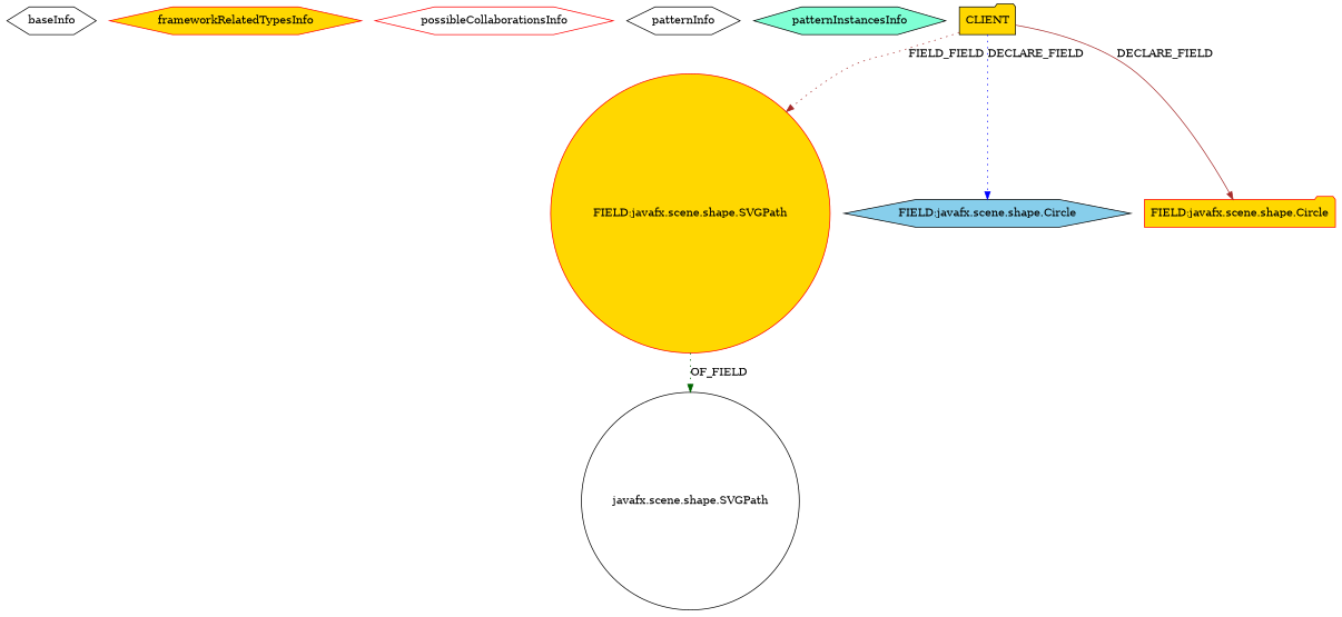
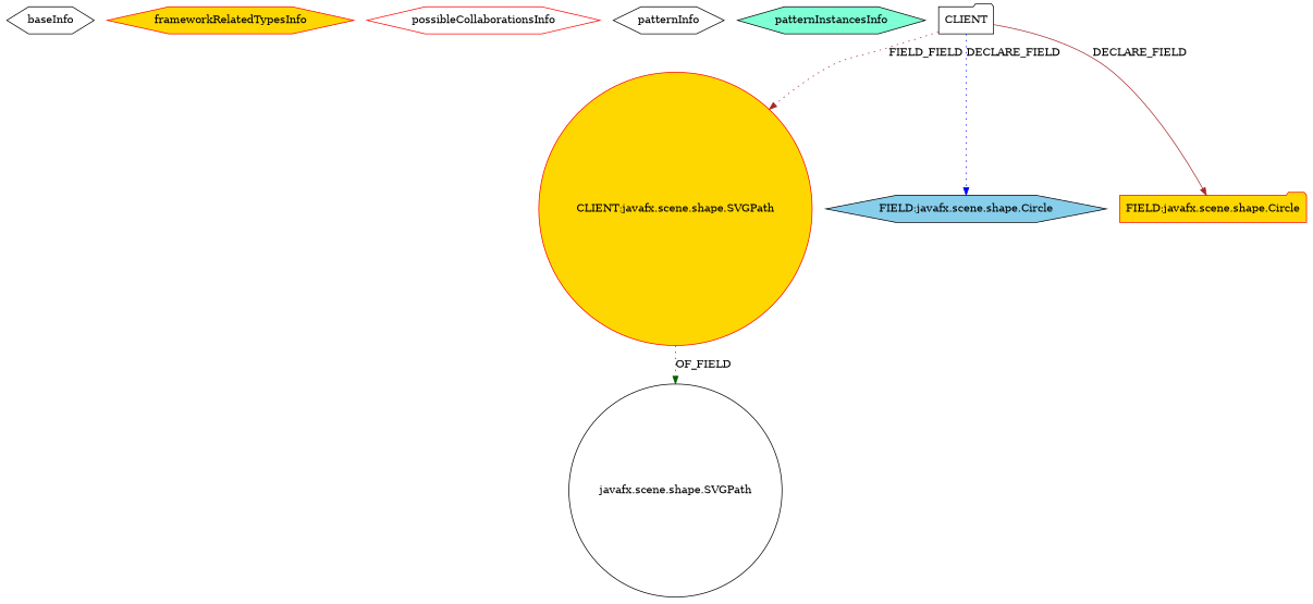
  digraph {
    node [color=black fillcolor=white shape=hexagon style=filled]
    edge [color=brown style=dotted]
    baseInfo [category=pattern graphId=4128 isAnonymous=false possibleRelation=false]
    frameworkRelatedTypesInfo [color=red fillcolor=gold]
    possibleCollaborationsInfo [color=red]
    patternInfo [frequency=3.0 patternRootClient=0]
    patternInstancesInfo [0="AMITCCILGITHUB-Contacts~/AMITCCILGITHUB-Contacts/Contacts-master/Contacts/src/org/apandey/preloader/Loading.java~Loading~34" 1="MrLoNee-RadialFx~/MrLoNee-RadialFx/RadialFx-master/src/com/mrlonee/radialfx/thermostat/NestNoCss.java~NestNoCss~985" 2="MrLoNee-RadialFx~/MrLoNee-RadialFx/RadialFx-master/src/com/mrlonee/radialfx/thermostat/Nest.java~Nest~992" fillcolor=aquamarine]
    n6 [isFrameworkType=false label="javafx.scene.shape.SVGPath" shape=circle vertexType=FRAMEWORK_CLASS_TYPE]
-   n7 [color=red fillcolor=gold isFrameworkType=false label="FIELD:javafx.scene.shape.SVGPath" shape=circle vertexType=FIELD_DECLARATION]
-   n8 [fillcolor=gold isFrameworkType=false label=CLIENT shape=folder vertexType=ROOT_CLIENT_CLASS_DECLARATION]
+   n7 [color=red fillcolor=gold isFrameworkType=false label="CLIENT:javafx.scene.shape.SVGPath" shape=circle vertexType=FIELD_DECLARATION]
+   n8 [isFrameworkType=false label=CLIENT shape=folder vertexType=ROOT_CLIENT_CLASS_DECLARATION]
    n9 [fillcolor=skyblue isFrameworkType=false label="FIELD:javafx.scene.shape.Circle" vertexType=FIELD_DECLARATION]
    n10 [color=red fillcolor=gold isFrameworkType=false label="FIELD:javafx.scene.shape.Circle" shape=folder vertexType=FIELD_DECLARATION]
    n7 -> n6 [color=darkgreen label=OF_FIELD]
    n8 -> n7 [label=FIELD_FIELD]
    n8 -> n9 [color=blue label=DECLARE_FIELD]
    n8 -> n10 [label=DECLARE_FIELD style=solid]
  }
